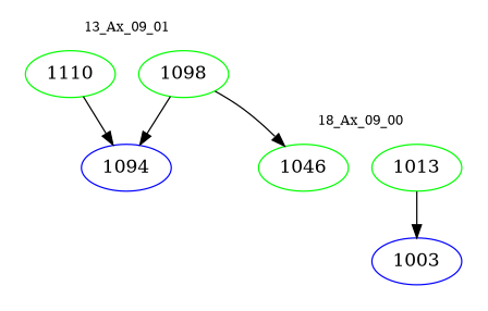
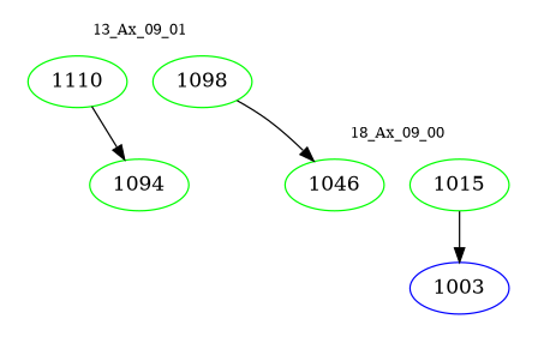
  digraph {
    node [color=green]
    edge [color=black]
    n1 [label=1098]
-   n2 [color=blue label=1094]
+   n2 [label=1094]
    n3 [label=1110]
-   n4 [label=1013]
+   n4 [label=1015]
    n5 [color=blue label=1003]
    n6 [label=1046]
    subgraph cluster_1 {
      color=white
      fontsize=10
      label="13_Ax_09_01"
      n1
      n2
      n3
    }
    subgraph cluster_2 {
      color=white
      fontsize=10
      label="18_Ax_09_00"
      n4
      n5
      n6
    }
-   n1 -> n2
    n1 -> n6
    n3 -> n2
    n4 -> n5
  }
